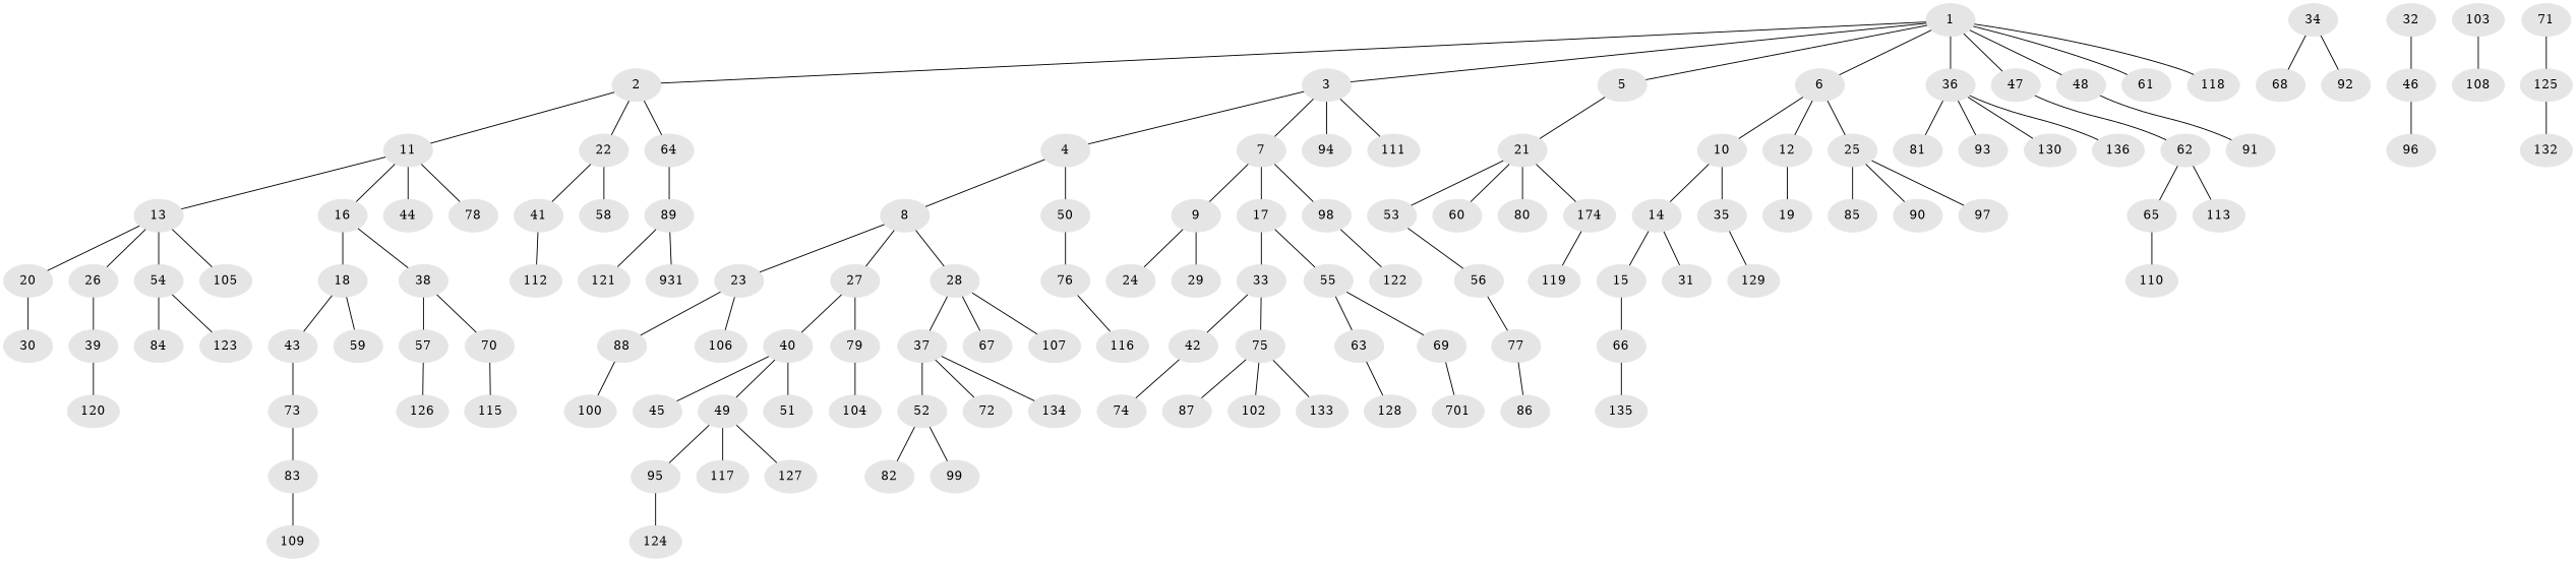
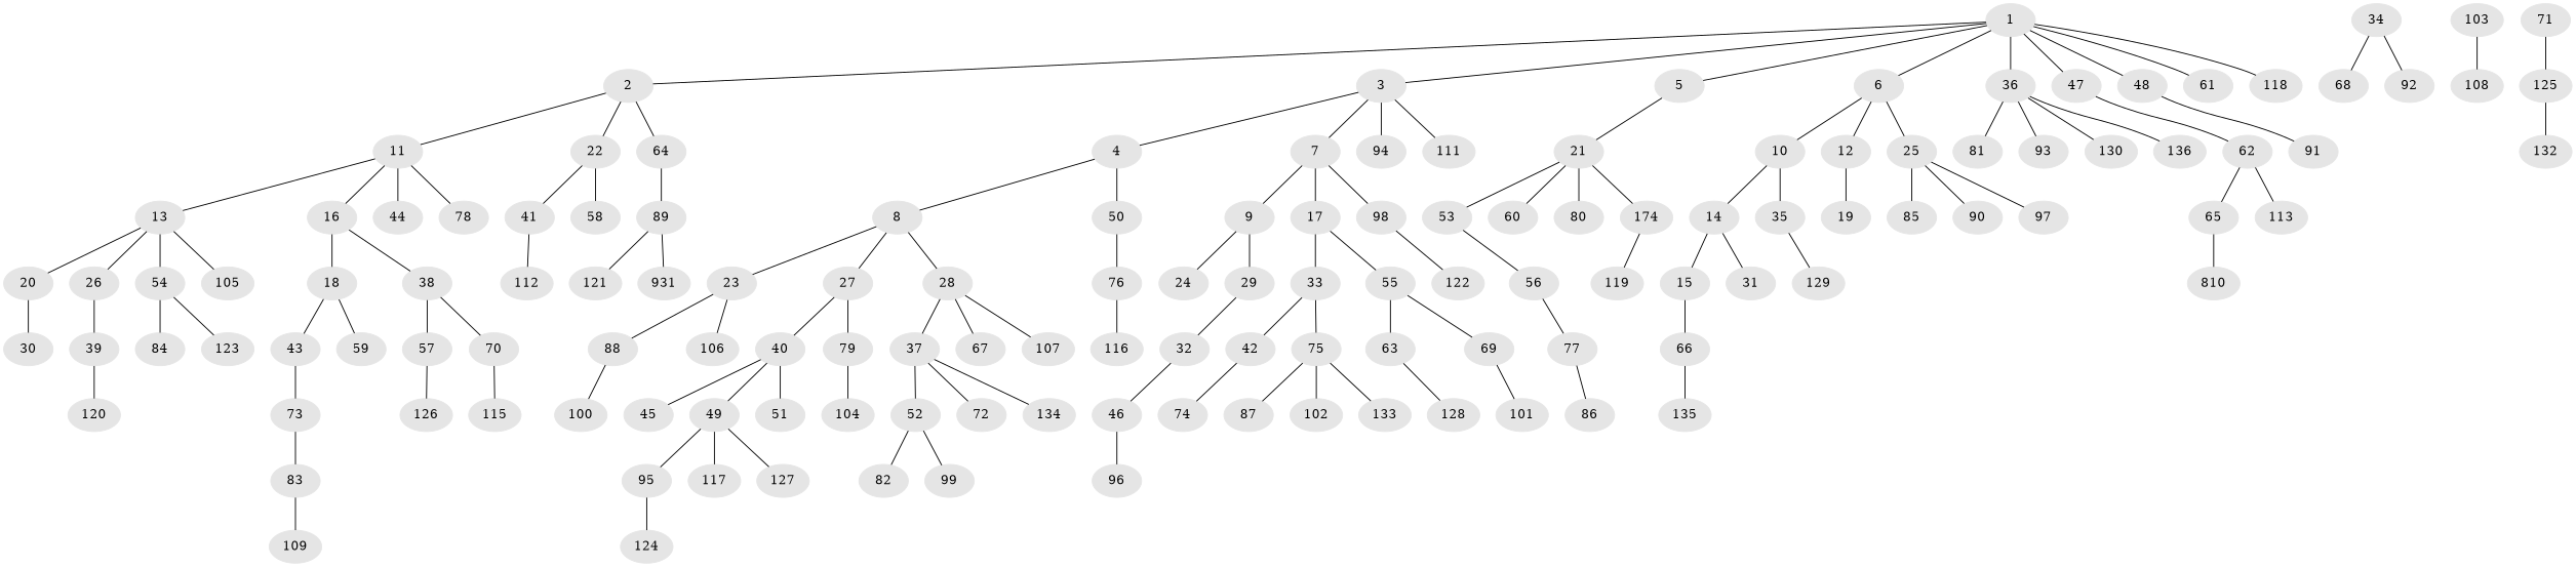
  graph {
    node [color=gray90 style=filled]
    1
    2
    3
    5
    6
    36
    47
    48
    61
    118
    11
    22
    64
    4
    7
    94
    111
    21
    10
    12
    25
    34
    68
    92
    81
    93
    130
    136
    62
    91
    13
    16
    44
    78
    41
    58
    89
    8
    50
    9
    17
    98
    23
    27
    28
    76
    53
    60
    80
    n50 [label=174]
    14
    35
    19
    85
    90
    97
    24
    29
    33
    55
    122
    88
    106
    40
    79
    37
    67
    107
    32
    15
    31
    129
    20
    26
    54
    105
    18
    38
    30
    39
    84
    123
    66
    135
    43
    59
    57
    70
    42
    75
    63
    69
    73
    56
    119
    112
    100
    120
    45
    49
    51
    104
    52
    72
    134
    46
    96
    74
    87
    102
    133
    82
    99
    126
    115
    95
    117
    127
    103
    108
    83
    65
    113
    124
    116
    77
    128
-   101 [label=701]
+   101
    86
-   110
+   110 [label=810]
    71
    125
    121
    n134 [label=931]
    132
    109
    1 -- 2
    1 -- 3
    1 -- 5
    1 -- 6
    1 -- 36
    1 -- 47
    1 -- 48
    1 -- 61
    1 -- 118
    2 -- 11
    2 -- 22
    2 -- 64
    3 -- 4
    3 -- 7
    3 -- 94
    3 -- 111
    5 -- 21
    6 -- 10
    6 -- 12
    6 -- 25
    36 -- 81
    36 -- 93
    36 -- 130
    36 -- 136
    47 -- 62
    48 -- 91
    11 -- 13
    11 -- 16
    11 -- 44
    11 -- 78
    22 -- 41
    22 -- 58
    64 -- 89
    4 -- 8
    4 -- 50
    7 -- 9
    7 -- 17
    7 -- 98
    21 -- 53
    21 -- 60
    21 -- 80
    21 -- n50
    10 -- 14
    10 -- 35
    12 -- 19
    25 -- 85
    25 -- 90
    25 -- 97
    34 -- 68
    34 -- 92
    62 -- 65
    62 -- 113
    13 -- 20
    13 -- 26
    13 -- 54
    13 -- 105
    16 -- 18
    16 -- 38
    41 -- 112
    89 -- 121
    89 -- n134
    8 -- 23
    8 -- 27
    8 -- 28
    50 -- 76
    9 -- 24
    9 -- 29
    17 -- 33
    17 -- 55
    98 -- 122
    23 -- 88
    23 -- 106
    27 -- 40
    27 -- 79
    28 -- 37
    28 -- 67
    28 -- 107
    76 -- 116
    53 -- 56
    n50 -- 119
    14 -- 15
    14 -- 31
    35 -- 129
+   29 -- 32
    33 -- 42
    33 -- 75
    55 -- 63
    55 -- 69
    88 -- 100
    40 -- 45
    40 -- 49
    40 -- 51
    79 -- 104
    37 -- 52
    37 -- 72
    37 -- 134
    32 -- 46
    15 -- 66
    20 -- 30
    26 -- 39
    54 -- 84
    54 -- 123
    18 -- 43
    18 -- 59
    38 -- 57
    38 -- 70
    39 -- 120
    66 -- 135
    43 -- 73
    57 -- 126
    70 -- 115
    42 -- 74
    75 -- 87
    75 -- 102
    75 -- 133
    63 -- 128
    69 -- 101
    73 -- 83
    56 -- 77
    49 -- 95
    49 -- 117
    49 -- 127
    52 -- 82
    52 -- 99
    46 -- 96
    95 -- 124
    103 -- 108
    83 -- 109
    65 -- 110
    77 -- 86
    71 -- 125
    125 -- 132
  }
